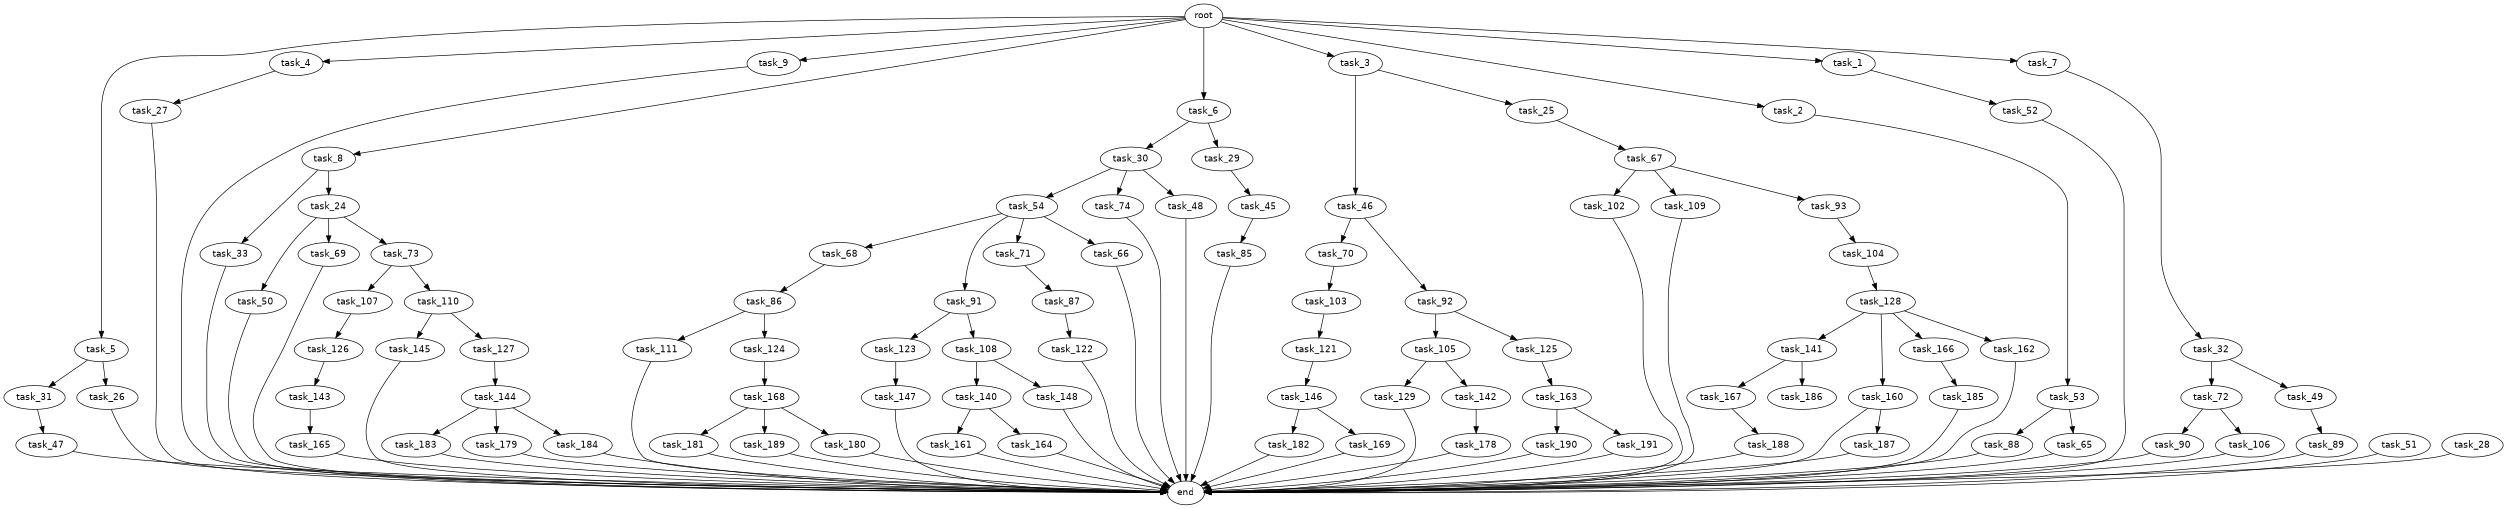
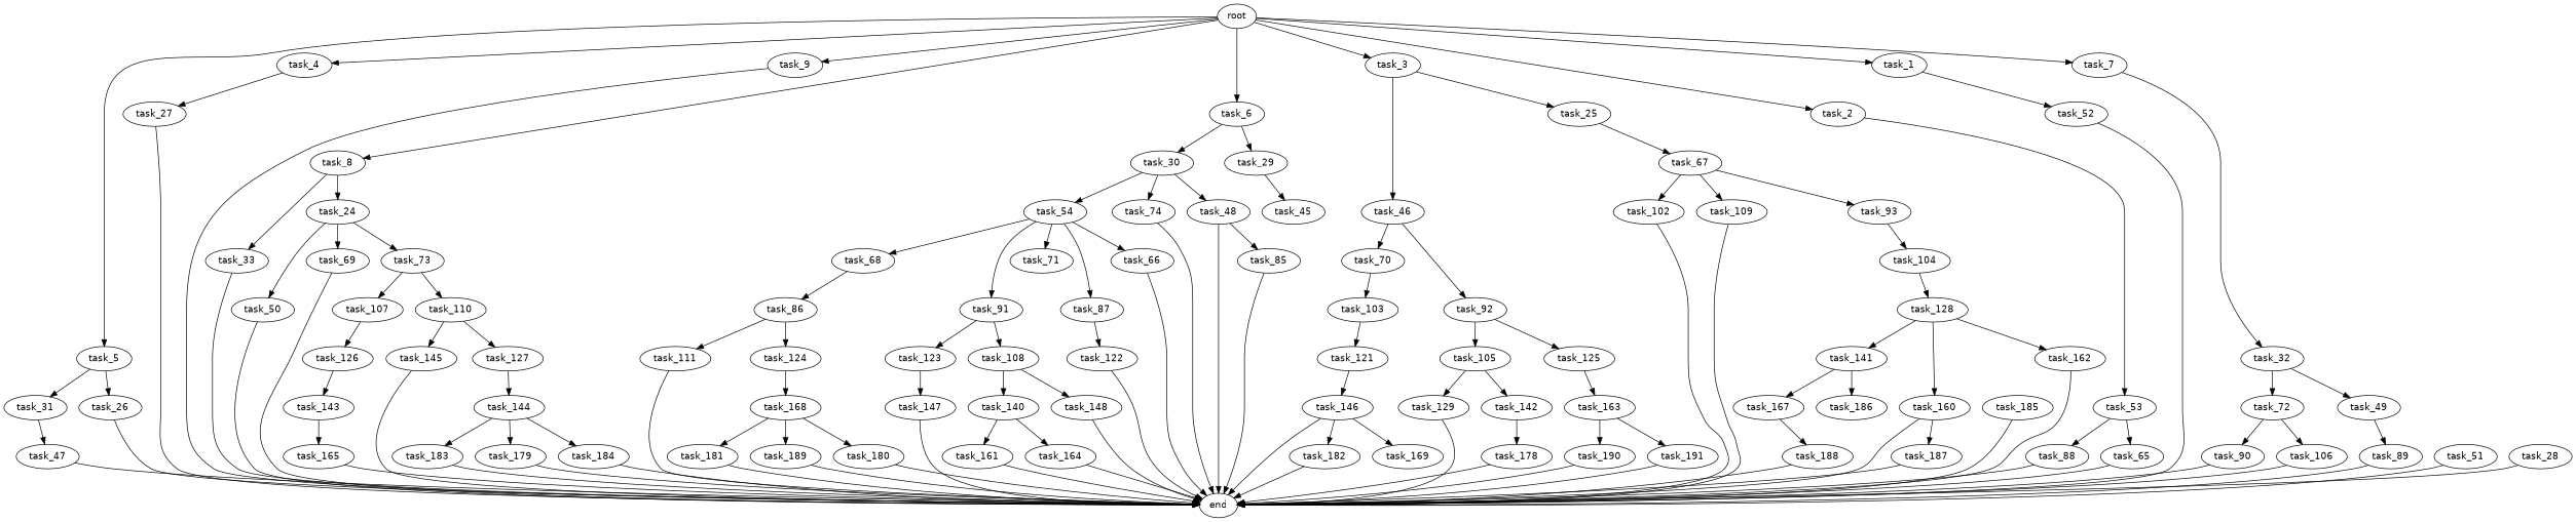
  digraph {
    fontname="DejaVu Sans"
    node [fontname="DejaVu Sans"]
    edge [fontname="DejaVu Sans"]
    task_129
    end
    task_27
    task_68
    task_86
    task_111
    task_124
    task_50
    task_181
    task_182
    task_185
    task_187
    task_5
    task_31
    task_26
    task_47
    task_4
    task_121
    task_146
    task_169
    task_147
    task_90
    task_143
    task_165
    task_103
    task_141
    task_167
    task_186
    task_188
    task_190
    task_51
    task_28
    task_88
    task_9
    task_54
    task_91
    task_71
    task_66
    task_123
    task_108
    task_87
    task_33
    task_142
    task_178
    task_183
    task_102
    task_8
    task_24
    task_69
    task_73
    task_168
    task_160
    task_179
    task_140
    task_148
-   task_166
    task_74
    task_105
    task_52
    task_107
    task_110
    task_85
    task_189
    task_180
    task_104
    task_128
    task_162
    task_106
    task_161
    task_164
    task_6
    task_30
    task_29
    task_48
    task_45
    task_3
    task_46
    task_25
    task_70
    task_92
    task_67
    task_125
    task_163
    task_191
    task_144
    task_184
    task_126
    task_145
    task_127
    task_32
    task_72
    task_49
    task_89
    task_2
    task_53
    task_65
    task_1
    task_109
    task_93
    task_122
    task_7
    root
    task_129 -> end
    task_27 -> end
    task_68 -> task_86
    task_86 -> task_111
    task_86 -> task_124
    task_111 -> end
    task_124 -> task_168
    task_50 -> end
    task_181 -> end
    task_182 -> end
    task_185 -> end
    task_187 -> end
    task_5 -> task_31
    task_5 -> task_26
    task_31 -> task_47
    task_26 -> end
    task_47 -> end
    task_4 -> task_27
    task_121 -> task_146
    task_146 -> task_182
    task_146 -> task_169
-   task_169 -> end
+   task_146 -> end
    task_147 -> end
    task_90 -> end
    task_143 -> task_165
    task_165 -> end
    task_103 -> task_121
    task_141 -> task_167
    task_141 -> task_186
    task_167 -> task_188
    task_188 -> end
    task_190 -> end
    task_51 -> end
    task_28 -> end
    task_88 -> end
    task_9 -> end
    task_54 -> task_68
    task_54 -> task_91
    task_54 -> task_71
    task_54 -> task_66
    task_91 -> task_123
    task_91 -> task_108
-   task_71 -> task_87
+   task_54 -> task_87
    task_66 -> end
    task_123 -> task_147
    task_108 -> task_140
    task_108 -> task_148
    task_87 -> task_122
    task_33 -> end
    task_142 -> task_178
    task_178 -> end
    task_183 -> end
    task_102 -> end
    task_8 -> task_33
    task_8 -> task_24
    task_24 -> task_50
    task_24 -> task_69
    task_24 -> task_73
    task_69 -> end
    task_73 -> task_107
    task_73 -> task_110
    task_168 -> task_181
    task_168 -> task_189
    task_168 -> task_180
    task_160 -> end
    task_160 -> task_187
    task_179 -> end
    task_140 -> task_161
    task_140 -> task_164
    task_148 -> end
-   task_166 -> task_185
    task_74 -> end
    task_105 -> task_129
    task_105 -> task_142
    task_52 -> end
    task_107 -> task_126
    task_110 -> task_145
    task_110 -> task_127
    task_85 -> end
    task_189 -> end
    task_180 -> end
    task_104 -> task_128
    task_128 -> task_141
    task_128 -> task_160
-   task_128 -> task_166
    task_128 -> task_162
    task_162 -> end
    task_106 -> end
    task_161 -> end
    task_164 -> end
    task_6 -> task_30
    task_6 -> task_29
    task_30 -> task_54
    task_30 -> task_74
    task_30 -> task_48
    task_29 -> task_45
    task_48 -> end
-   task_45 -> task_85
+   task_48 -> task_85
    task_3 -> task_46
    task_3 -> task_25
    task_46 -> task_70
    task_46 -> task_92
    task_25 -> task_67
    task_70 -> task_103
    task_92 -> task_105
    task_92 -> task_125
    task_67 -> task_102
    task_67 -> task_109
    task_67 -> task_93
    task_125 -> task_163
    task_163 -> task_190
    task_163 -> task_191
    task_191 -> end
    task_144 -> task_183
    task_144 -> task_179
    task_144 -> task_184
    task_184 -> end
    task_126 -> task_143
    task_145 -> end
    task_127 -> task_144
    task_32 -> task_72
    task_32 -> task_49
    task_72 -> task_90
    task_72 -> task_106
    task_49 -> task_89
    task_89 -> end
    task_2 -> task_53
    task_53 -> task_88
    task_53 -> task_65
    task_65 -> end
    task_1 -> task_52
    task_109 -> end
    task_93 -> task_104
    task_122 -> end
    task_7 -> task_32
    root -> task_5
    root -> task_4
    root -> task_9
    root -> task_8
    root -> task_6
    root -> task_3
    root -> task_2
    root -> task_1
    root -> task_7
  }
